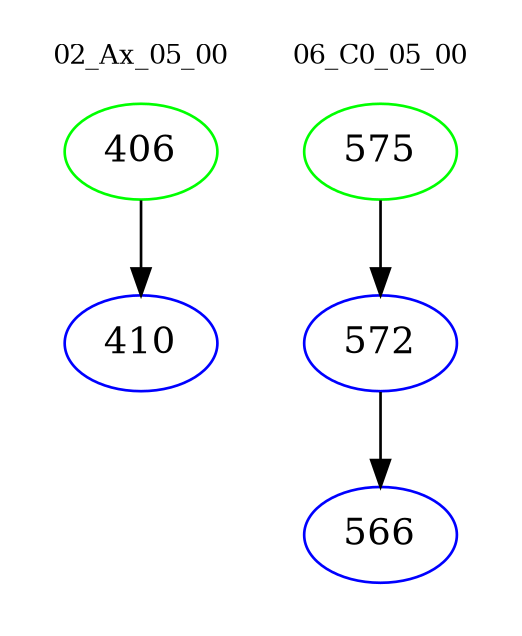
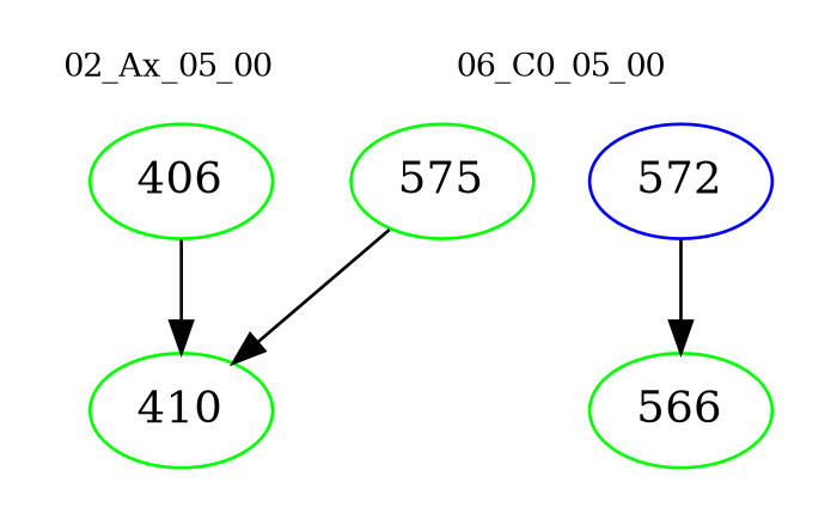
  digraph {
    node [color=green]
    edge [color=black]
    n1 [label=406]
-   n2 [color=blue label=410]
+   n2 [label=410]
    n3 [label=575]
    n4 [color=blue label=572]
-   n5 [color=blue label=566]
+   n5 [label=566]
    subgraph cluster_1 {
      color=white
      fontsize=10
      label="02_Ax_05_00"
      n1
      n2
    }
    subgraph cluster_2 {
      color=white
      fontsize=10
      label="06_C0_05_00"
      n3
      n4
      n5
    }
    n1 -> n2
-   n3 -> n4
+   n3 -> n2
    n4 -> n5
  }
